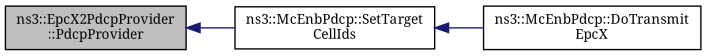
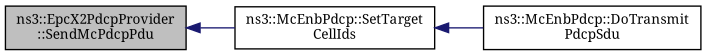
  digraph {
    fontname="Noto Serif"
    rankdir=LR
    node [color=black fillcolor=white fontname="Noto Serif" fontsize=10 shape=record style=filled]
    edge [color=midnightblue dir=back fontname="Noto Serif" fontsize=10 labelfontname=Helvetica labelfontsize=10 style=solid]
-   n1 [fillcolor=grey75 fontcolor=black height=0.2 label="ns3::EpcX2PdcpProvider\l::PdcpProvider" width=0.4]
+   n1 [fillcolor=grey75 fontcolor=black height=0.2 label="ns3::EpcX2PdcpProvider\l::SendMcPdcpPdu" width=0.4]
    n2 [height=0.2 label="ns3::McEnbPdcp::SetTarget\lCellIds" width=0.4]
-   n3 [height=0.2 label="ns3::McEnbPdcp::DoTransmit\lEpcX" width=0.4]
+   n3 [height=0.2 label="ns3::McEnbPdcp::DoTransmit\lPdcpSdu" width=0.4]
    n1 -> n2
    n2 -> n3
  }
